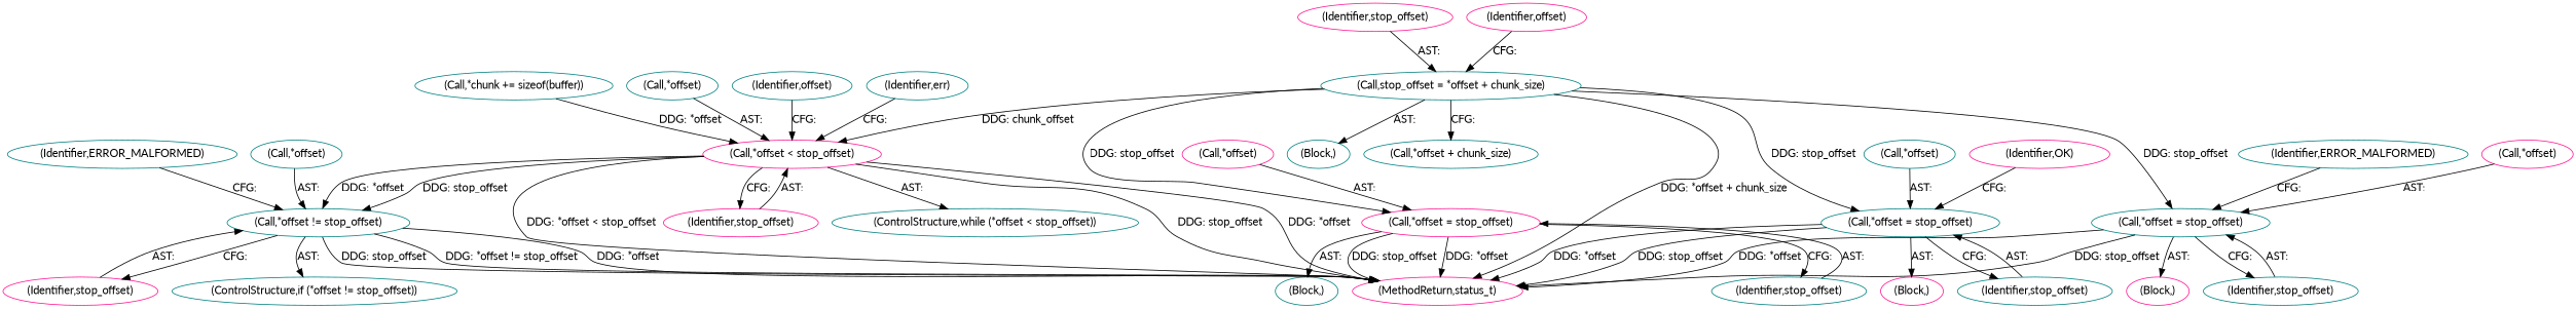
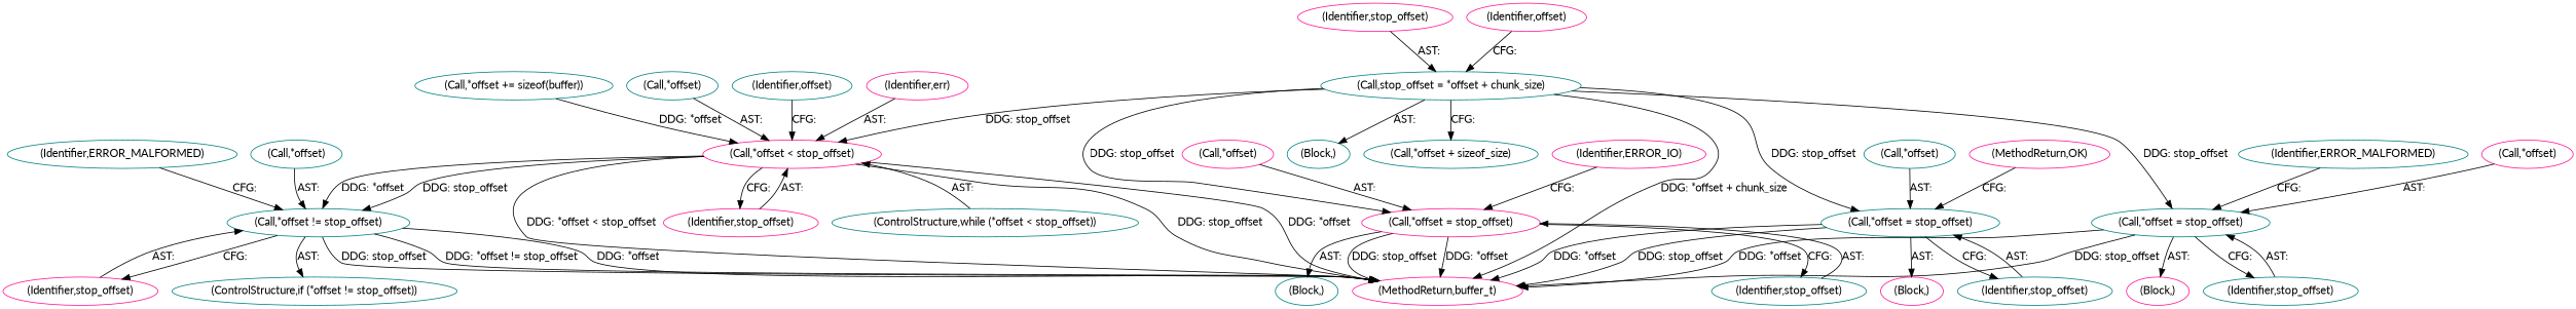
  digraph {
    fontname=Lato
    node [color=teal fontname=Lato]
    edge [fontname=Lato]
    n1 [label="(Call,stop_offset = *offset + chunk_size)"]
    n2 [label="(Call,*offset = stop_offset)"]
    n3 [color=deeppink label="(Call,*offset = stop_offset)"]
    n4 [label="(Call,*offset = stop_offset)"]
    n5 [color=deeppink label="(Call,*offset < stop_offset)"]
    n6 [label="(Block,)"]
-   n7 [color=deeppink label="(MethodReturn,status_t)"]
-   n8 [label="(Call,*offset + chunk_size)"]
+   n7 [color=deeppink label="(MethodReturn,buffer_t)"]
+   n8 [label="(Call,*offset + sizeof_size)"]
    n9 [label="(Identifier,stop_offset)"]
    n10 [color=deeppink label="(Block,)"]
    n11 [label="(Identifier,stop_offset)"]
    n12 [label="(Block,)"]
    n13 [color=deeppink label="(Block,)"]
    n14 [label="(Identifier,stop_offset)"]
    n15 [label="(Call,*offset != stop_offset)"]
    n16 [color=deeppink label="(Identifier,stop_offset)"]
    n17 [label="(ControlStructure,while (*offset < stop_offset))"]
    n18 [label="(ControlStructure,if (*offset != stop_offset))"]
    n19 [color=deeppink label="(Identifier,stop_offset)"]
    n20 [label="(Identifier,offset)"]
-   n21 [label="(Identifier,err)"]
+   n21 [color=deeppink label="(Identifier,err)"]
+   n22 [color=deeppink label="(Identifier,ERROR_IO)"]
    n23 [label="(Call,*offset)"]
    n24 [label="(Call,*offset)"]
    n25 [color=deeppink label="(Identifier,stop_offset)"]
    n26 [color=deeppink label="(Identifier,offset)"]
    n27 [label="(Identifier,ERROR_MALFORMED)"]
-   n28 [color=deeppink label="(Identifier,OK)"]
+   n28 [color=deeppink label="(MethodReturn,OK)"]
    n29 [color=deeppink label="(Call,*offset)"]
    n30 [label="(Identifier,ERROR_MALFORMED)"]
-   n31 [label="(Call,*chunk += sizeof(buffer))"]
+   n31 [label="(Call,*offset += sizeof(buffer))"]
    n32 [color=deeppink label="(Call,*offset)"]
    n33 [label="(Call,*offset)"]
    n1 -> n2 [label="DDG: stop_offset"]
    n1 -> n3 [label="DDG: stop_offset"]
    n1 -> n4 [label="DDG: stop_offset"]
-   n1 -> n5 [label="DDG: chunk_offset"]
+   n1 -> n5 [label="DDG: stop_offset"]
    n1 -> n6 [label="AST: "]
    n1 -> n7 [label="DDG: *offset + chunk_size"]
    n1 -> n8 [label="CFG: "]
    n2 -> n7 [label="DDG: *offset"]
    n2 -> n7 [label="DDG: stop_offset"]
    n2 -> n9 [label="CFG: "]
    n2 -> n10 [label="AST: "]
    n3 -> n7 [label="DDG: stop_offset"]
    n3 -> n7 [label="DDG: *offset"]
    n3 -> n11 [label="CFG: "]
    n3 -> n12 [label="AST: "]
    n4 -> n7 [label="DDG: stop_offset"]
    n4 -> n7 [label="DDG: *offset"]
    n4 -> n13 [label="AST: "]
    n4 -> n14 [label="CFG: "]
    n5 -> n7 [label="DDG: stop_offset"]
    n5 -> n7 [label="DDG: *offset"]
    n5 -> n7 [label="DDG: *offset < stop_offset"]
    n5 -> n15 [label="DDG: *offset"]
    n5 -> n15 [label="DDG: stop_offset"]
    n5 -> n16 [label="CFG: "]
-   n5 -> n17 [label="AST: "]
+   n17 -> n5 [label="AST: "]
    n9 -> n2 [label="AST: "]
    n11 -> n3 [label="AST: "]
    n14 -> n4 [label="AST: "]
    n15 -> n7 [label="DDG: stop_offset"]
    n15 -> n7 [label="DDG: *offset != stop_offset"]
    n15 -> n7 [label="DDG: *offset"]
    n15 -> n18 [label="AST: "]
    n15 -> n19 [label="CFG: "]
    n16 -> n5 [label="AST: "]
    n19 -> n15 [label="AST: "]
    n20 -> n5 [label="CFG: "]
-   n21 -> n5 [label="CFG: "]
+   n21 -> n5 [label="AST: "]
+   n22 -> n3 [label="CFG: "]
    n23 -> n15 [label="AST: "]
    n24 -> n4 [label="AST: "]
    n25 -> n1 [label="AST: "]
    n26 -> n1 [label="CFG: "]
    n27 -> n2 [label="CFG: "]
    n28 -> n4 [label="CFG: "]
    n29 -> n2 [label="AST: "]
    n30 -> n15 [label="CFG: "]
    n31 -> n5 [label="DDG: *offset"]
    n32 -> n3 [label="AST: "]
    n33 -> n5 [label="AST: "]
  }
